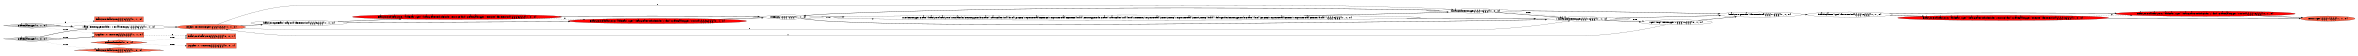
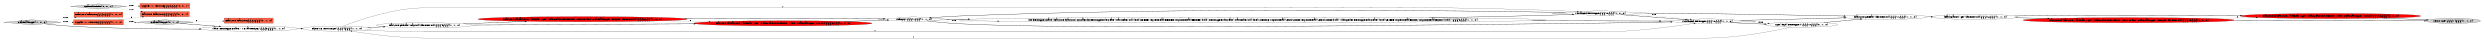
  digraph {
    rankdir=LR
    node [fillcolor=white shape=ellipse style=filled]
    edge [style=bold]
-   n1 [fillcolor=tomato label="Object r = resource.get()@@@4@@@['1', '1', '0']"]
+   n1 [label="Object r = resource.get()@@@4@@@['1', '1', '0']"]
    n2 [label="beanStore.getBean().map(null).ifPresent(null)@@@5@@@['1', '1', '0']"]
    n3 [label="r instanceof RestLogger@@@10@@@['1', '0', '0']" shape=diamond]
    n4 [label="r instanceof RestLogger@@@10@@@['1', '1', '0']" shape=diamond]
    n5 [label="v.get().impl((RestLogger)r)@@@10@@@['0', '1', '0']"]
    n6 [label="beanStore.getBean().ifPresent(null)@@@11@@@['1', '1', '0']"]
    n7 [fillcolor=red label="BeanStore.of(beanStore,r).addBean(,v.get()).beanCreateMethodFinder(,resource).find(\"createCallLogger\").execute().ifPresent(null)@@@6@@@['1', '0', '0']"]
    n8 [fillcolor=red label="BeanStore.of(beanStore,r).addBean(,v.get()).beanCreateMethodFinder(,r).find(\"createCallLogger\").run(null)@@@6@@@['0', '1', '0']"]
    n9 [label="v.isEmpty()@@@7@@@['1', '1', '0']" shape=diamond]
    n10 [fillcolor=red label="BeanStore.of(beanStore,r).addBean(,v.get()).beanCreateMethodFinder(,r).find(\"createCallLogger\").run(null)@@@13@@@['0', '1', '0']"]
-   n11 [fillcolor=tomato label="return v.get()@@@14@@@['1', '1', '0']"]
+   n11 [fillcolor=lightgray label="return v.get()@@@14@@@['1', '1', '0']"]
    n12 [label="defaultClasses().get().ifPresent(null)@@@12@@@['1', '1', '0']"]
    n13 [fillcolor=red label="BeanStore.of(beanStore,r).addBean(,v.get()).beanCreateMethodFinder(,resource).find(\"createCallLogger\").execute().ifPresent(null)@@@13@@@['1', '0', '0']"]
    n14 [fillcolor=tomato label="BeanStore beanStore@@@2@@@['0', '0', '1']" shape=box]
-   n15 [fillcolor=tomato label="BeanStore beanStore@@@2@@@['1', '0', '0']" shape=diamond]
+   n15 [fillcolor=tomato label="BeanStore beanStore@@@2@@@['1', '0', '0']" shape=box]
    n16 [label="v.set(RestLogger.create().beanStore(beanStore).normalRules(RestLoggerRule.create().statusFilter(null).level(SEVERE).requestDetail(HEADER).responseDetail(HEADER).build(),RestLoggerRule.create().statusFilter(null).level(WARNING).requestDetail(STATUS_LINE).responseDetail(STATUS_LINE).build()).debugRules(RestLoggerRule.create().level(SEVERE).requestDetail(ENTITY).responseDetail(ENTITY).build()))@@@8@@@['1', '1', '0']"]
    n17 [fillcolor=lightgray label="createCallLogger['0', '1', '0']" shape=diamond]
    n18 [fillcolor=tomato label="BeanStore beanStore@@@2@@@['0', '1', '0']" shape=box]
    n19 [fillcolor=tomato label="Supplier<?> resource@@@2@@@['1', '1', '0']" shape=box]
    n20 [label="Value<RestLogger.Builder> v = Value.empty()@@@3@@@['1', '1', '0']"]
-   n21 [fillcolor=tomato label="createFileFinder['0', '0', '1']" shape=diamond]
+   n21 [fillcolor=lightgray label="createFileFinder['0', '0', '1']" shape=diamond]
    n22 [fillcolor=tomato label="Supplier<?> resource@@@2@@@['0', '0', '1']" shape=box]
    n23 [fillcolor=lightgray label="createCallLogger['1', '0', '0']" shape=diamond]
    n1 -> n2
    n1 -> n3 [label=r style=solid]
    n1 -> n4 [label=r style=solid]
    n2 -> n7
    n2 -> n8
    n3 -> n4
    n3 -> n4 [label=true style=dotted]
    n3 -> n6
    n3 -> n9
    n4 -> n5 [label=true style=dotted]
    n4 -> n5
    n4 -> n6
    n5 -> n1 [label=r style=solid]
    n5 -> n6
    n6 -> n12
    n7 -> n8 [label=0 style=dashed]
    n7 -> n9
    n8 -> n9
    n9 -> n4
    n9 -> n16 [label=true style=dotted]
    n9 -> n16
    n10 -> n11
    n12 -> n10
    n12 -> n13
    n13 -> n10 [label=0 style=dashed]
    n13 -> n11
    n16 -> n3
    n16 -> n4
    n17 -> n18 [label=0 style=dotted]
-   n17 -> n19 [label=true style=dotted]
+   n19 -> n17 [label=true style=dotted]
    n17 -> n20
    n19 -> n14 [label=0 style=dashed]
    n20 -> n1
    n21 -> n14 [label=true style=dotted]
    n21 -> n22 [label=true style=dotted]
    n23 -> n15 [label=true style=dotted]
-   n23 -> n19 [label=true]
+   n23 -> n19 [label=true style=dotted]
    n23 -> n20
  }
